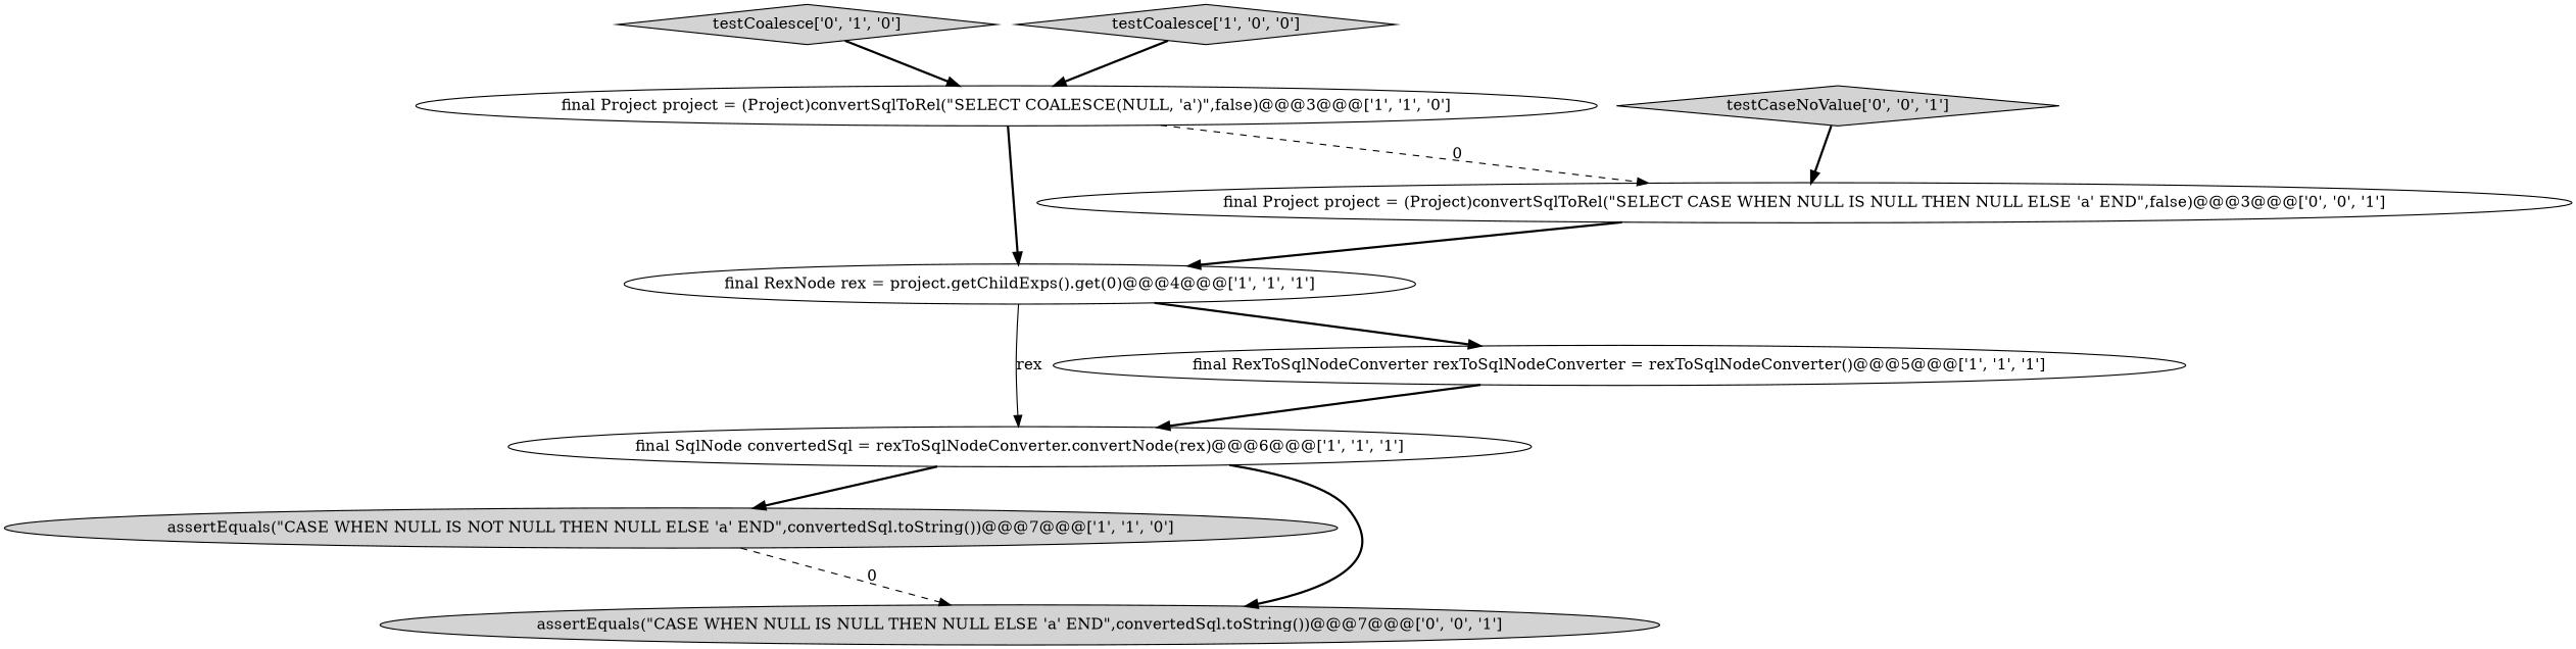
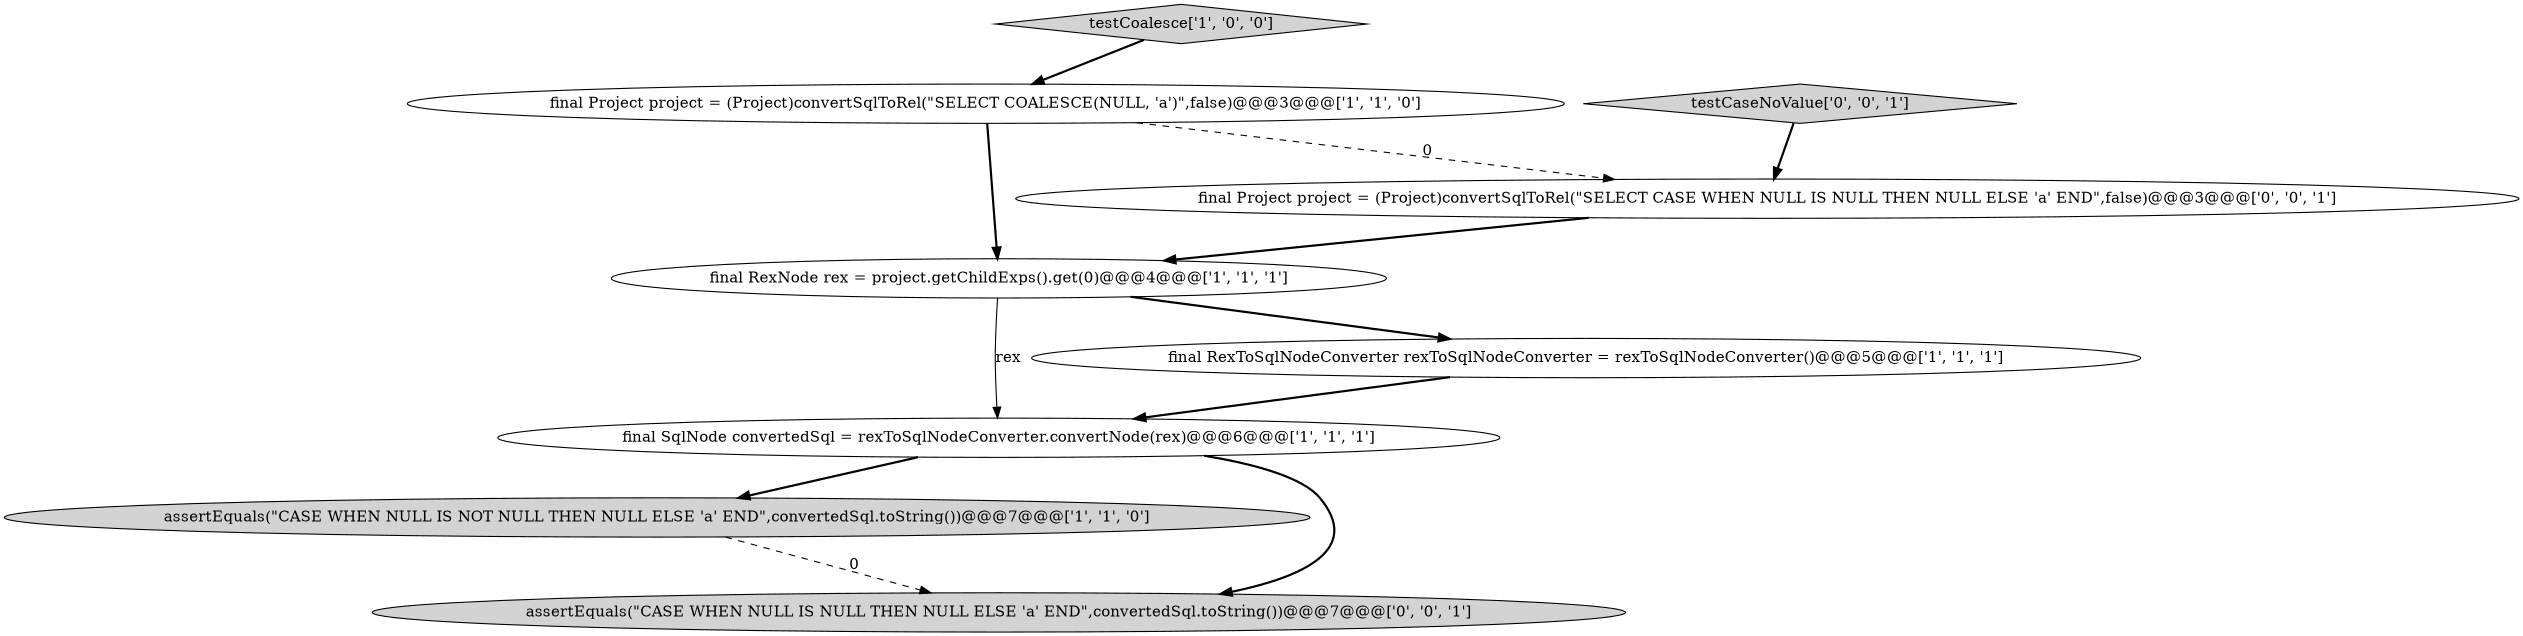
  digraph {
    node [fillcolor=lightgray shape=ellipse style=filled]
    edge [style=bold]
-   n1 [label="testCoalesce['0', '1', '0']" shape=diamond]
    n2 [fillcolor=white label="final Project project = (Project)convertSqlToRel(\"SELECT COALESCE(NULL, 'a')\",false)@@@3@@@['1', '1', '0']"]
    n3 [label="assertEquals(\"CASE WHEN NULL IS NOT NULL THEN NULL ELSE 'a' END\",convertedSql.toString())@@@7@@@['1', '1', '0']"]
    n4 [label="assertEquals(\"CASE WHEN NULL IS NULL THEN NULL ELSE 'a' END\",convertedSql.toString())@@@7@@@['0', '0', '1']"]
    n5 [label="testCoalesce['1', '0', '0']" shape=diamond]
    n6 [fillcolor=white label="final Project project = (Project)convertSqlToRel(\"SELECT CASE WHEN NULL IS NULL THEN NULL ELSE 'a' END\",false)@@@3@@@['0', '0', '1']"]
    n7 [fillcolor=white label="final RexNode rex = project.getChildExps().get(0)@@@4@@@['1', '1', '1']"]
    n8 [label="testCaseNoValue['0', '0', '1']" shape=diamond]
    n9 [fillcolor=white label="final SqlNode convertedSql = rexToSqlNodeConverter.convertNode(rex)@@@6@@@['1', '1', '1']"]
    n10 [fillcolor=white label="final RexToSqlNodeConverter rexToSqlNodeConverter = rexToSqlNodeConverter()@@@5@@@['1', '1', '1']"]
-   n1 -> n2
    n2 -> n6 [label=0 style=dashed]
    n2 -> n7
    n3 -> n4 [label=0 style=dashed]
    n5 -> n2
    n6 -> n7
    n7 -> n9 [label=rex style=solid]
    n7 -> n10
    n8 -> n6
    n9 -> n3
    n9 -> n4
    n10 -> n9
  }
